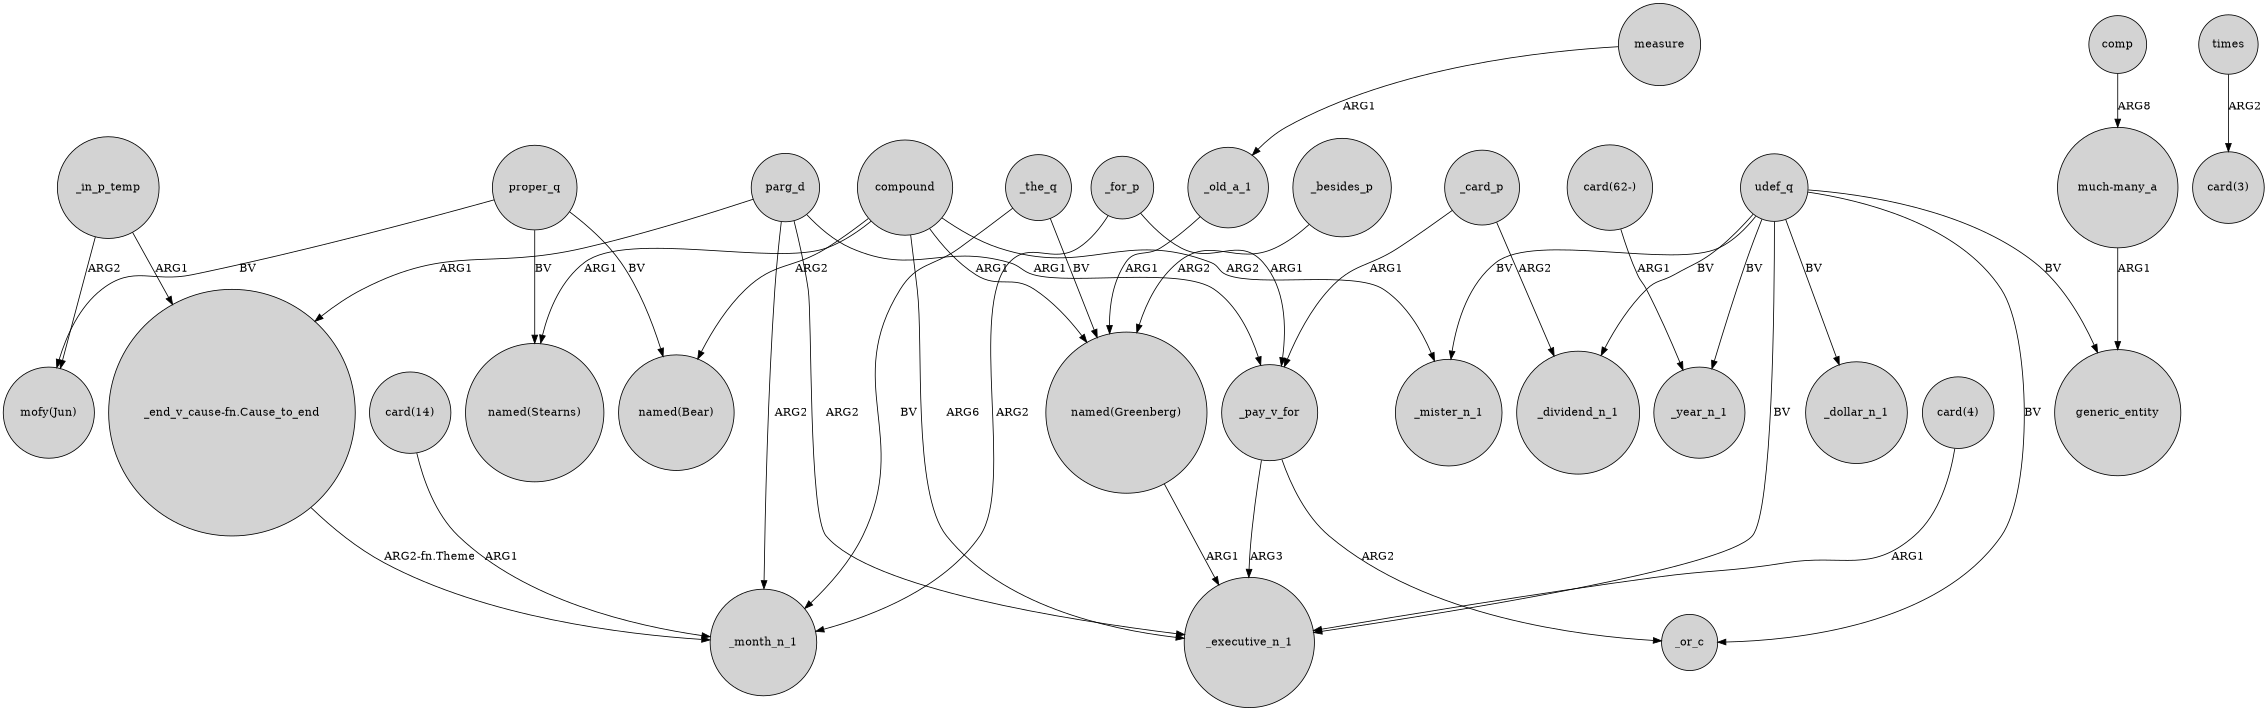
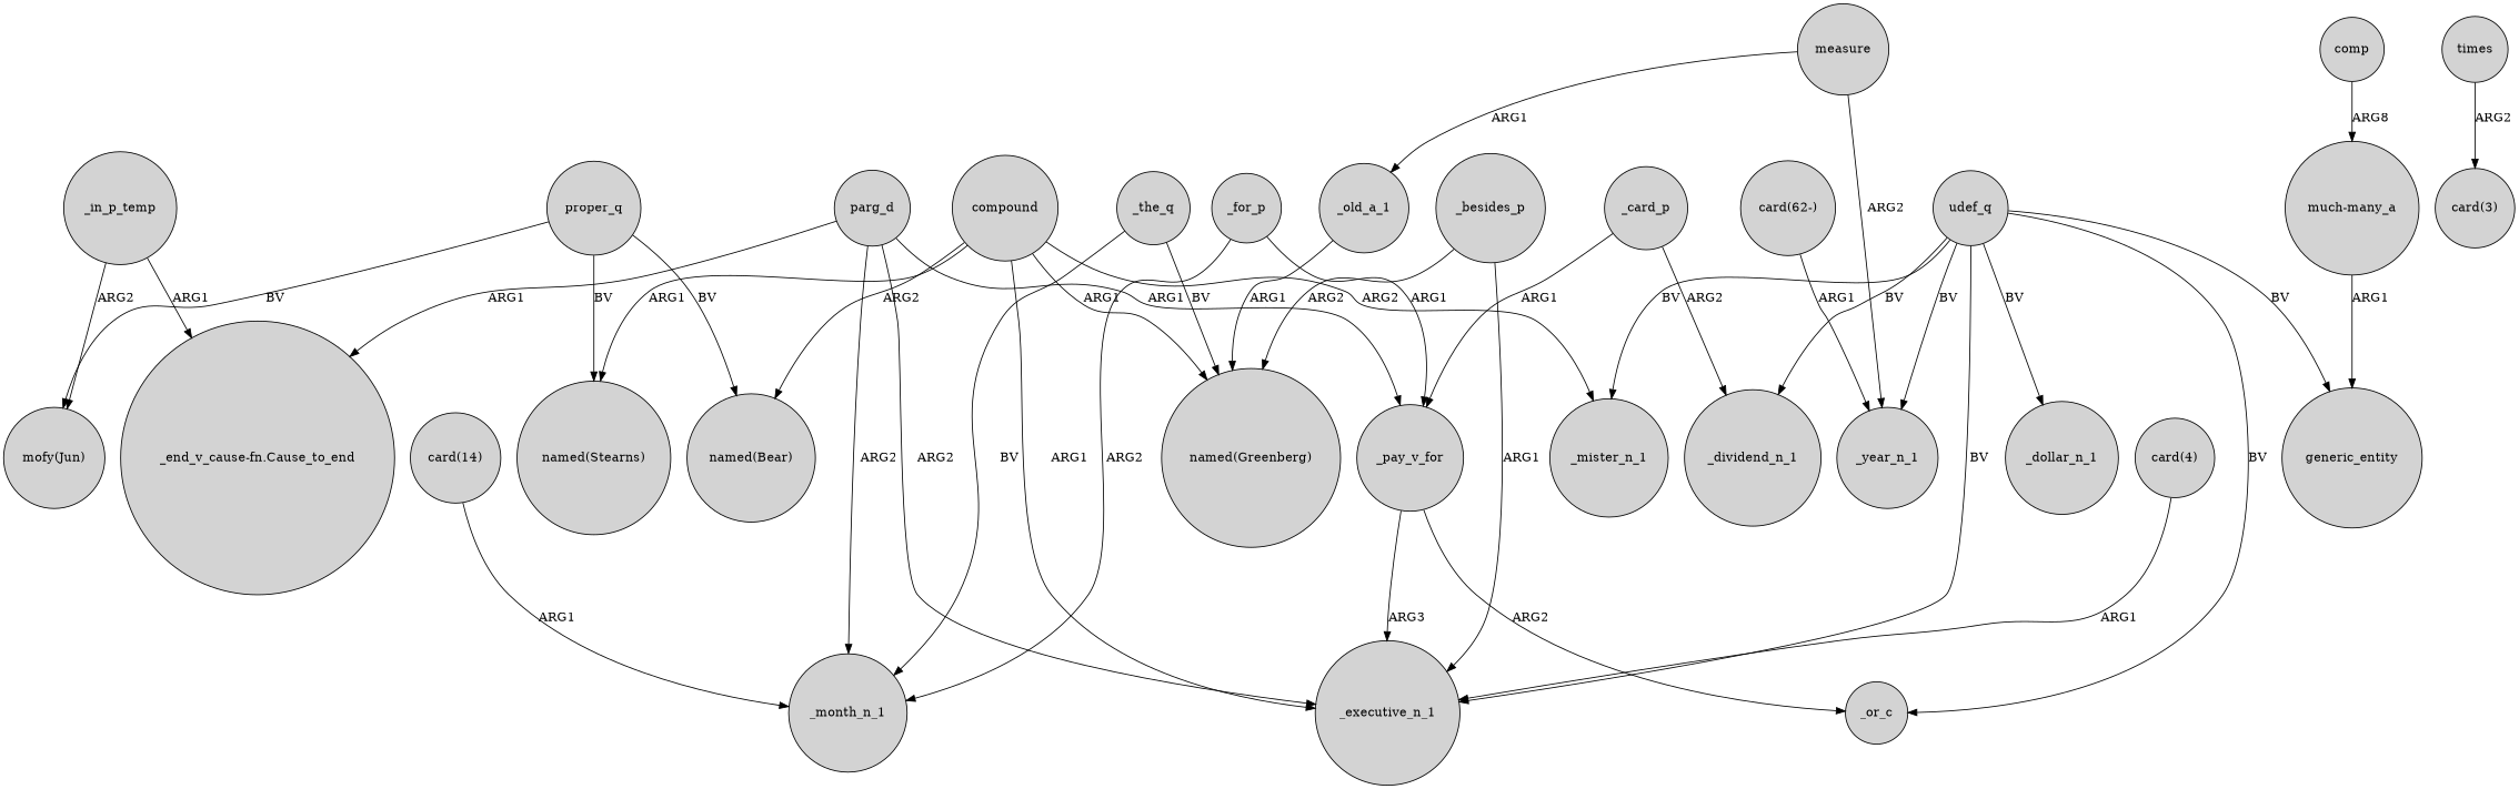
  digraph {
    node [shape=circle style=filled]
    parg_d
    _month_n_1
    _pay_v_for
    _executive_n_1
    "_end_v_cause-fn.Cause_to_end"
    _or_c
    _for_p
    n8 [label=_card_p]
    _dividend_n_1
    "card(62-)"
    _year_n_1
    udef_q
    _dollar_n_1
    generic_entity
    _mister_n_1
    measure
    _old_a_1
    "named(Greenberg)"
    "much-many_a"
    compound
    "named(Bear)"
    "named(Stearns)"
    proper_q
    "mofy(Jun)"
    _besides_p
    _the_q
    comp
    times
    "card(3)"
    _in_p_temp
    "card(4)"
    "card(14)"
    parg_d -> _month_n_1 [label=ARG2]
    parg_d -> _pay_v_for [label=ARG1]
    parg_d -> _executive_n_1 [label=ARG2]
    parg_d -> "_end_v_cause-fn.Cause_to_end" [label=ARG1]
    _pay_v_for -> _executive_n_1 [label=ARG3]
    _pay_v_for -> _or_c [label=ARG2]
-   "_end_v_cause-fn.Cause_to_end" -> _month_n_1 [label="ARG2-fn.Theme"]
    _for_p -> _month_n_1 [label=ARG2]
    _for_p -> _pay_v_for [label=ARG1]
    n8 -> _pay_v_for [label=ARG1]
    n8 -> _dividend_n_1 [label=ARG2]
    "card(62-)" -> _year_n_1 [label=ARG1]
    udef_q -> _executive_n_1 [label=BV]
    udef_q -> _or_c [label=BV]
    udef_q -> _dividend_n_1 [label=BV]
    udef_q -> _year_n_1 [label=BV]
    udef_q -> _dollar_n_1 [label=BV]
    udef_q -> generic_entity [label=BV]
    udef_q -> _mister_n_1 [label=BV]
+   measure -> _year_n_1 [label=ARG2]
    measure -> _old_a_1 [label=ARG1]
    _old_a_1 -> "named(Greenberg)" [label=ARG1]
    "much-many_a" -> generic_entity [label=ARG1]
-   compound -> _executive_n_1 [label=ARG6]
+   compound -> _executive_n_1 [label=ARG1]
    compound -> _mister_n_1 [label=ARG2]
    compound -> "named(Greenberg)" [label=ARG1]
    compound -> "named(Bear)" [label=ARG2]
    compound -> "named(Stearns)" [label=ARG1]
    proper_q -> "named(Bear)" [label=BV]
    proper_q -> "named(Stearns)" [label=BV]
    proper_q -> "mofy(Jun)" [label=BV]
-   "named(Greenberg)" -> _executive_n_1 [label=ARG1]
+   _besides_p -> _executive_n_1 [label=ARG1]
    _besides_p -> "named(Greenberg)" [label=ARG2]
    _the_q -> _month_n_1 [label=BV]
    _the_q -> "named(Greenberg)" [label=BV]
    comp -> "much-many_a" [label=ARG8]
    times -> "card(3)" [label=ARG2]
    _in_p_temp -> "_end_v_cause-fn.Cause_to_end" [label=ARG1]
    _in_p_temp -> "mofy(Jun)" [label=ARG2]
    "card(4)" -> _executive_n_1 [label=ARG1]
    "card(14)" -> _month_n_1 [label=ARG1]
  }
